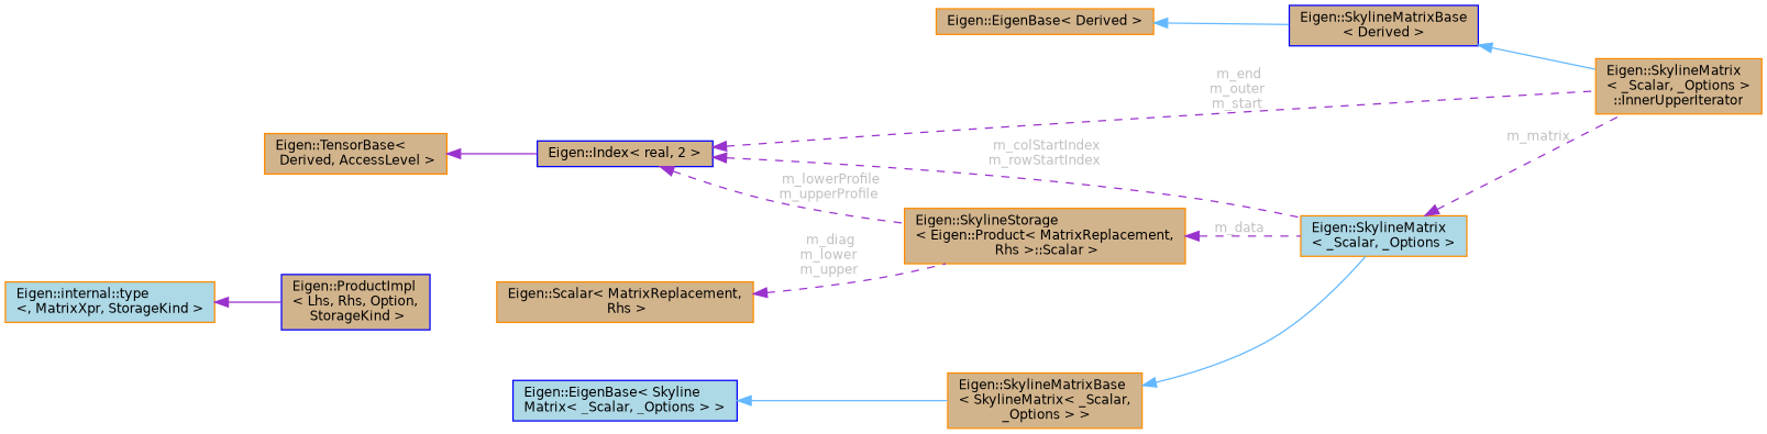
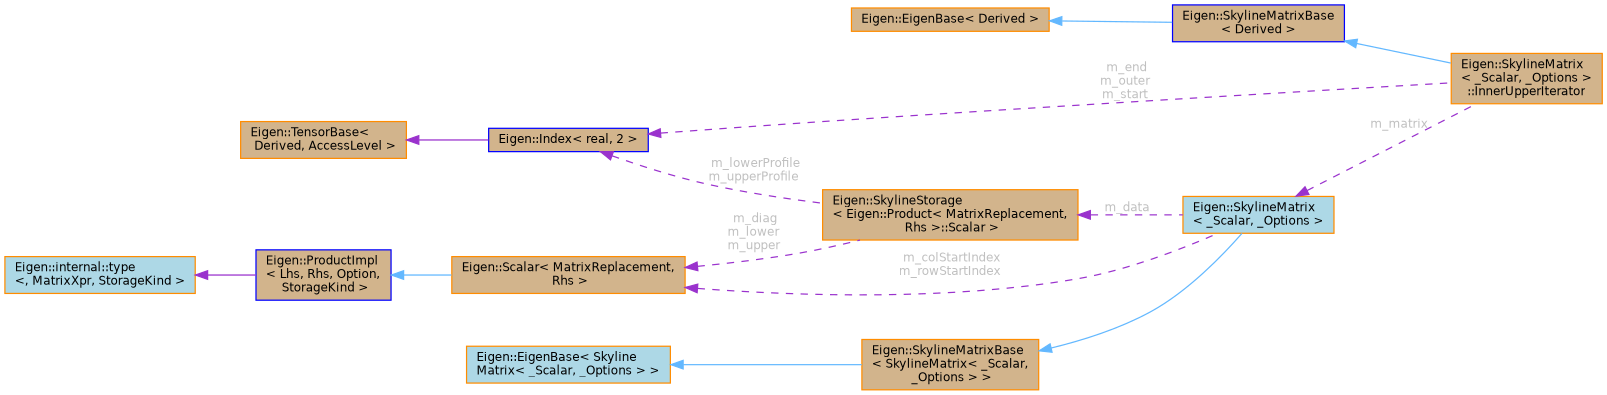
  digraph {
    rankdir=LR
    node [color=darkorange fillcolor=tan fontname=Helvetica fontsize=10 shape=box style=filled]
    edge [color=darkorchid3 dir=back fontname=Helvetica fontsize=10 labelfontname=Helvetica labelfontsize=10 style=solid]
    n1 [fontcolor=black height=0.2 label="Eigen::SkylineMatrix\l\< _Scalar, _Options \>\l::InnerUpperIterator" width=0.4]
    n2 [color=blue height=0.2 label="Eigen::SkylineMatrixBase\l\< Derived \>" width=0.4]
    n3 [height=0.2 label="Eigen::EigenBase\< Derived \>" width=0.4]
    n4 [fillcolor=lightblue height=0.2 label="Eigen::SkylineMatrix\l\< _Scalar, _Options \>" width=0.4]
    n5 [height=0.2 label="Eigen::SkylineMatrixBase\l\< SkylineMatrix\< _Scalar,\l _Options \> \>" width=0.4]
-   n6 [color=blue fillcolor=lightblue height=0.2 label="Eigen::EigenBase\< Skyline\lMatrix\< _Scalar, _Options \> \>" width=0.4]
+   n6 [fillcolor=lightblue height=0.2 label="Eigen::EigenBase\< Skyline\lMatrix\< _Scalar, _Options \> \>" width=0.4]
    n7 [color=blue height=0.2 label="Eigen::Index\< real, 2 \>" width=0.4]
    n8 [height=0.2 label="Eigen::SkylineStorage\l\< Eigen::Product\< MatrixReplacement,\l Rhs \>::Scalar \>" width=0.4]
    n9 [height=0.2 label="Eigen::TensorBase\<\l Derived, AccessLevel \>" width=0.4]
    n10 [height=0.2 label="Eigen::Scalar\< MatrixReplacement,\l Rhs \>" width=0.4]
    n11 [color=blue height=0.2 label="Eigen::ProductImpl\l\< Lhs, Rhs, Option,\l StorageKind \>" width=0.4]
    n12 [fillcolor=lightblue height=0.2 label="Eigen::internal::type\l\<, MatrixXpr, StorageKind \>" width=0.4]
    n2 -> n1 [color=steelblue1]
    n3 -> n2 [color=steelblue1]
    n4 -> n1 [fontcolor=grey label=" m_matrix" style=dashed]
    n5 -> n4 [color=steelblue1]
    n6 -> n5 [color=steelblue1]
    n7 -> n1 [fontcolor=grey label=" m_end\nm_outer\nm_start" style=dashed]
-   n7 -> n4 [fontcolor=grey label=" m_colStartIndex\nm_rowStartIndex" style=dashed]
+   n10 -> n4 [fontcolor=grey label=" m_colStartIndex\nm_rowStartIndex" style=dashed]
    n7 -> n8 [fontcolor=grey label=" m_lowerProfile\nm_upperProfile" style=dashed]
    n8 -> n4 [fontcolor=grey label=" m_data" style=dashed]
    n9 -> n7
    n10 -> n8 [fontcolor=grey label=" m_diag\nm_lower\nm_upper" style=dashed]
+   n11 -> n10 [color=steelblue1]
    n12 -> n11
  }
